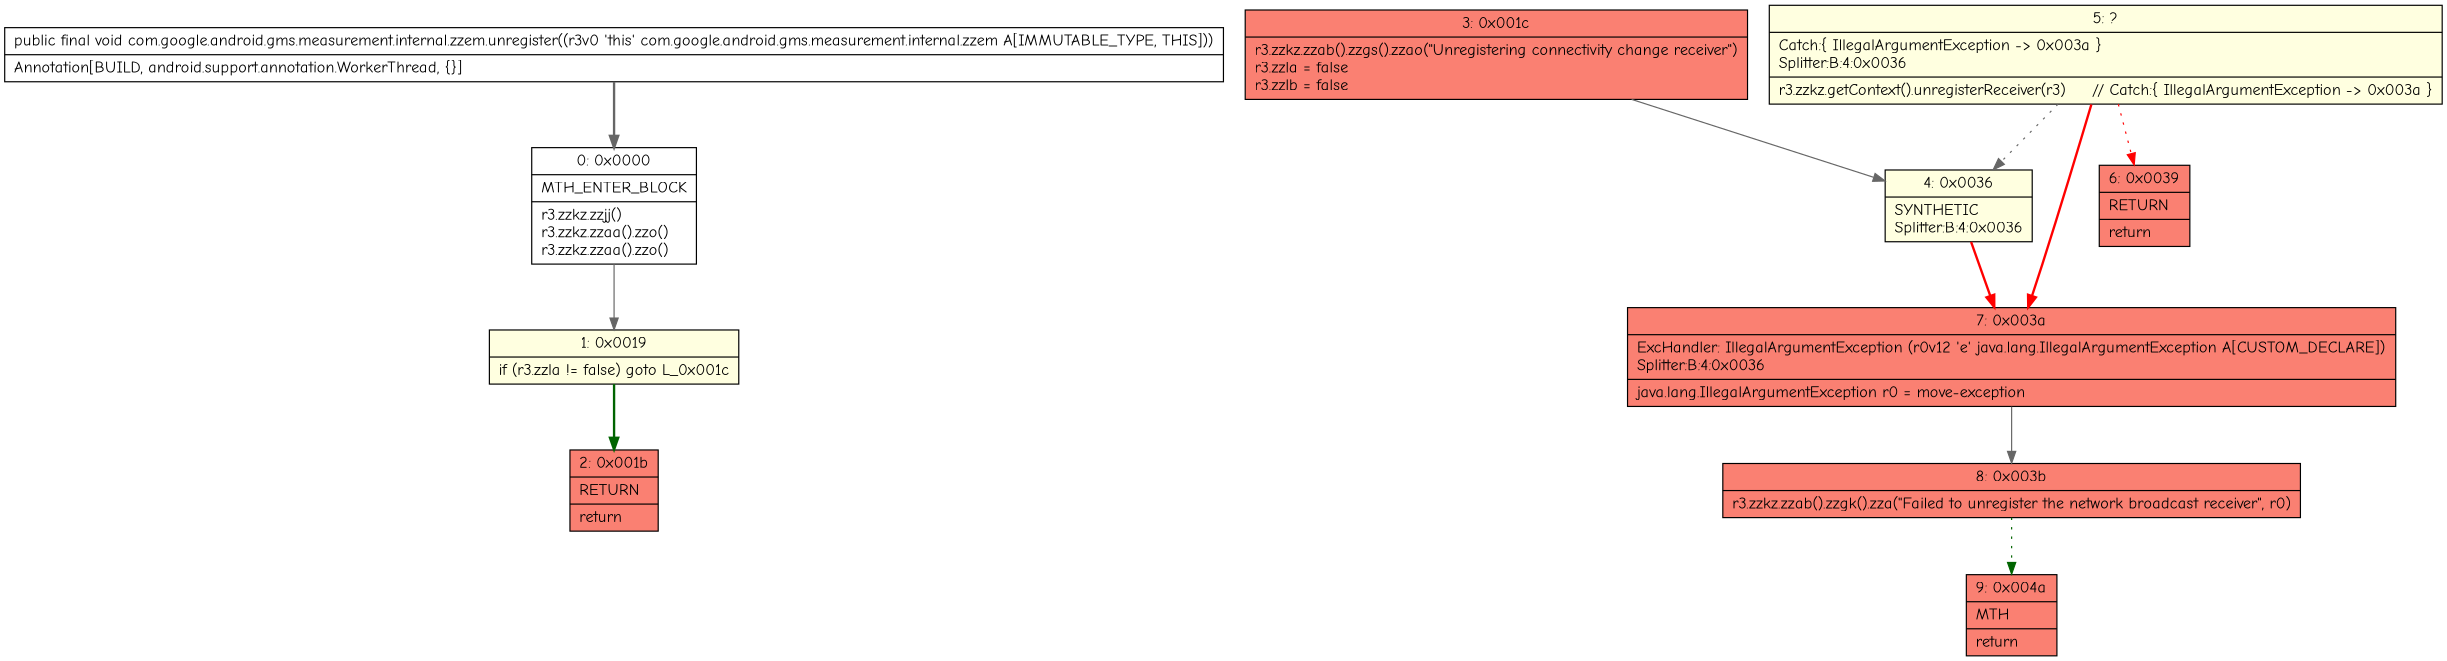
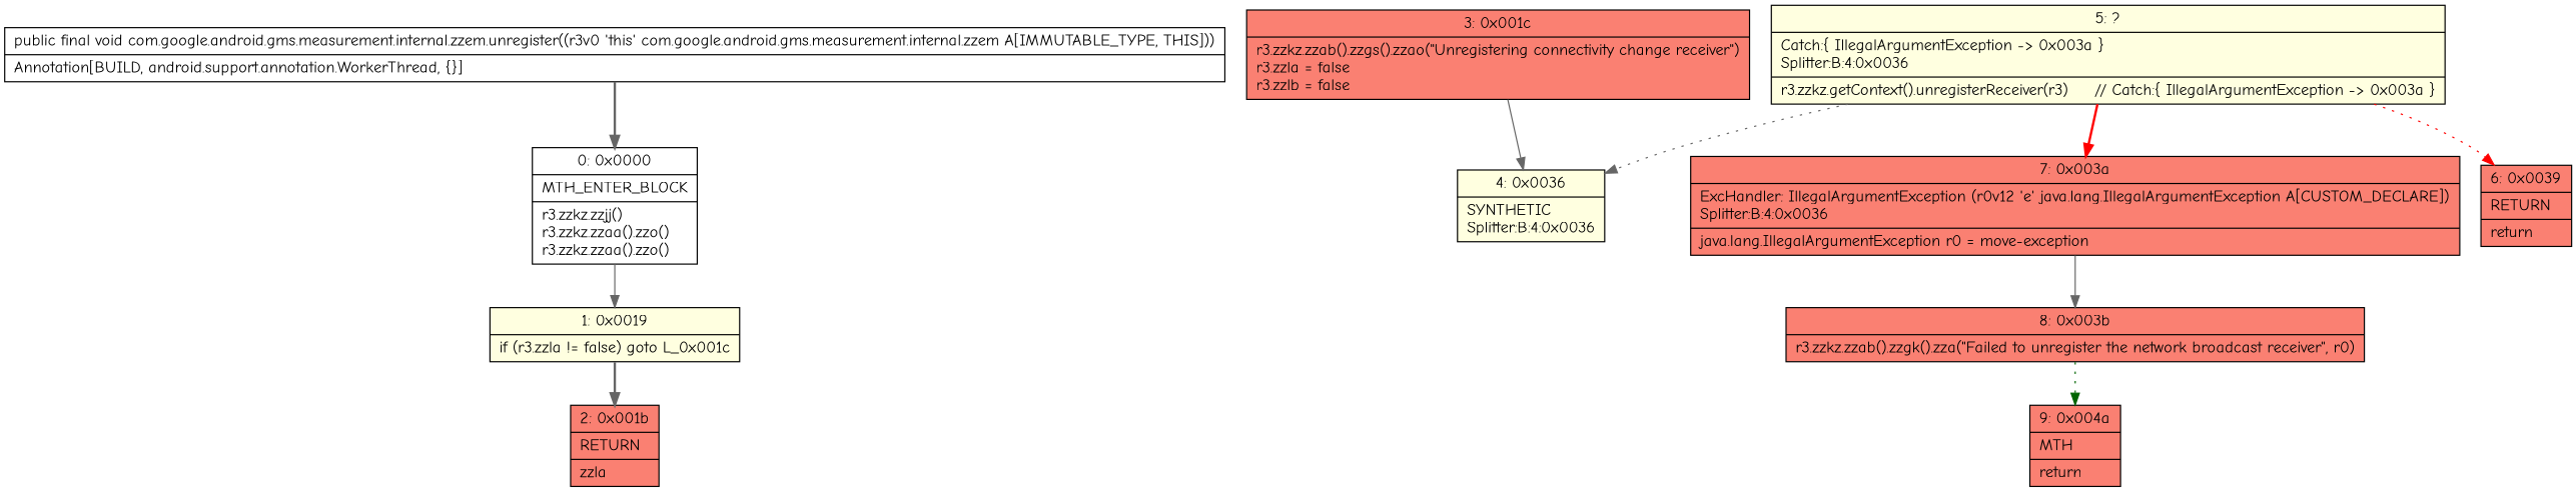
  digraph {
    fontname="Comic Neue"
    node [fillcolor=salmon fontname="Comic Neue" shape=record style=filled]
    edge [color=gray40 fontname="Comic Neue" style=bold]
    n1 [fillcolor=white label="{0\:\ 0x0000|MTH_ENTER_BLOCK\l|r3.zzkz.zzjj()\lr3.zzkz.zzaa().zzo()\lr3.zzkz.zzaa().zzo()\l}"]
    n2 [fillcolor=lightyellow label="{1\:\ 0x0019|if (r3.zzla != false) goto L_0x001c\l}"]
-   n3 [label="{2\:\ 0x001b|RETURN\l|return\l}"]
+   n3 [label="{2\:\ 0x001b|RETURN\l|zzla\l}"]
    n4 [label="{3\:\ 0x001c|r3.zzkz.zzab().zzgs().zzao(\"Unregistering connectivity change receiver\")\lr3.zzla = false\lr3.zzlb = false\l}"]
    n5 [fillcolor=lightyellow label="{4\:\ 0x0036|SYNTHETIC\lSplitter:B:4:0x0036\l}"]
    n6 [label="{7\:\ 0x003a|ExcHandler: IllegalArgumentException (r0v12 'e' java.lang.IllegalArgumentException A[CUSTOM_DECLARE])\lSplitter:B:4:0x0036\l|java.lang.IllegalArgumentException r0 = move\-exception\l}"]
    n7 [fillcolor=lightyellow label="{5\:\ ?|Catch:\{ IllegalArgumentException \-\> 0x003a \}\lSplitter:B:4:0x0036\l|r3.zzkz.getContext().unregisterReceiver(r3)     \/\/ Catch:\{ IllegalArgumentException \-\> 0x003a \}\l}"]
    n8 [label="{6\:\ 0x0039|RETURN\l|return\l}"]
    n9 [label="{8\:\ 0x003b|r3.zzkz.zzab().zzgk().zza(\"Failed to unregister the network broadcast receiver\", r0)\l}"]
    n10 [label="{9\:\ 0x004a|MTH\l|return\l}"]
    n11 [fillcolor=white label="{public final void com.google.android.gms.measurement.internal.zzem.unregister((r3v0 'this' com.google.android.gms.measurement.internal.zzem A[IMMUTABLE_TYPE, THIS]))  | Annotation[BUILD, android.support.annotation.WorkerThread, \{\}]\l}"]
    n1 -> n2 [style=solid]
-   n2 -> n3 [color=darkgreen]
+   n2 -> n3
    n4 -> n5 [style=solid]
-   n5 -> n6 [color=red]
    n6 -> n9 [style=solid]
    n7 -> n5 [style=dotted]
    n7 -> n6 [color=red]
    n7 -> n8 [color=red style=dotted]
    n9 -> n10 [color=darkgreen style=dotted]
    n11 -> n1
  }
